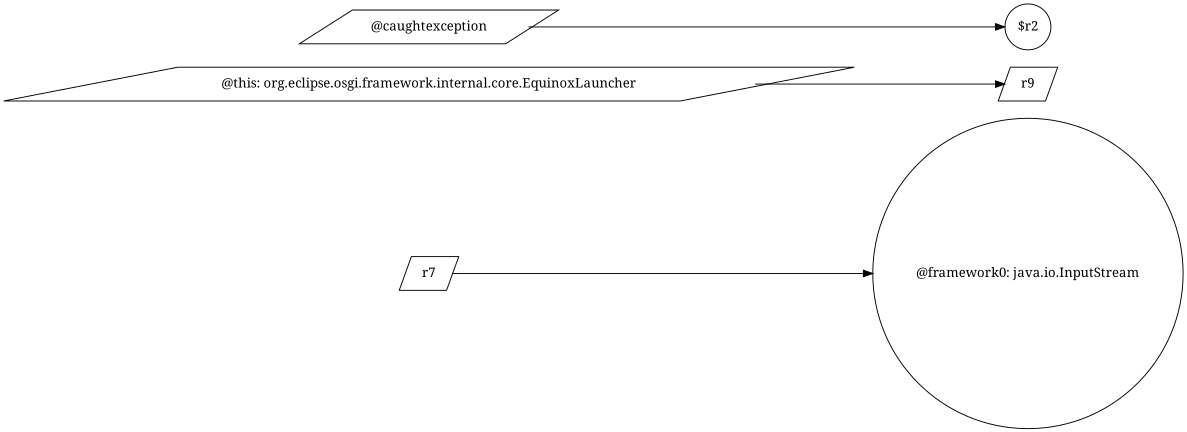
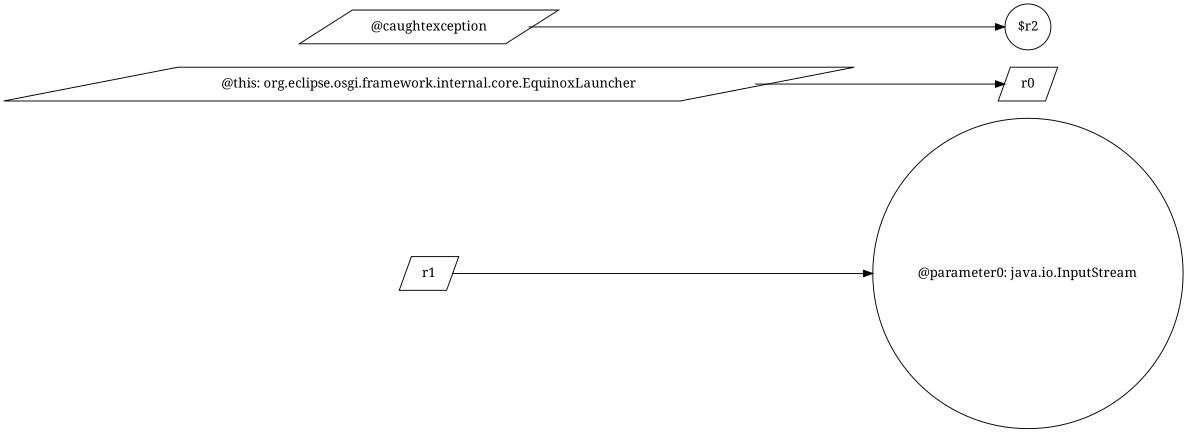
  digraph {
    fontname="Noto Serif"
    rankdir=LR
    node [fontname="Noto Serif" shape=parallelogram]
    edge [fontname="Noto Serif"]
-   n1 [label="@framework0: java.io.InputStream" shape=circle]
-   n2 [label=r7]
+   n1 [label="@parameter0: java.io.InputStream" shape=circle]
+   n2 [label=r1]
    n3 [label="@this: org.eclipse.osgi.framework.internal.core.EquinoxLauncher"]
-   n4 [label=r9]
+   n4 [label=r0]
    n5 [label="@caughtexception"]
    n6 [label="$r2" shape=circle]
    n2 -> n1
    n3 -> n4
    n5 -> n6
  }
